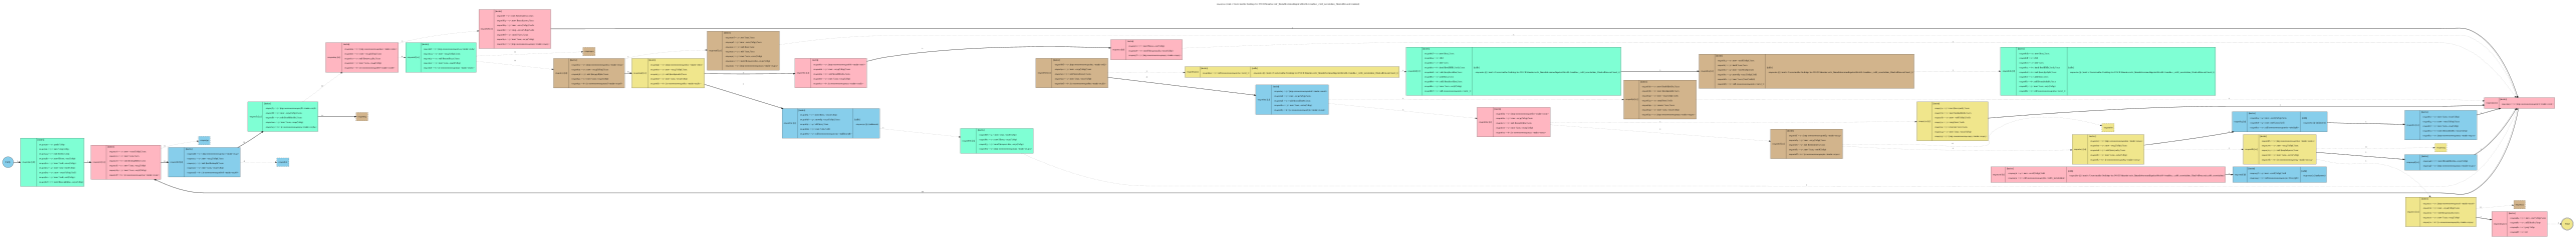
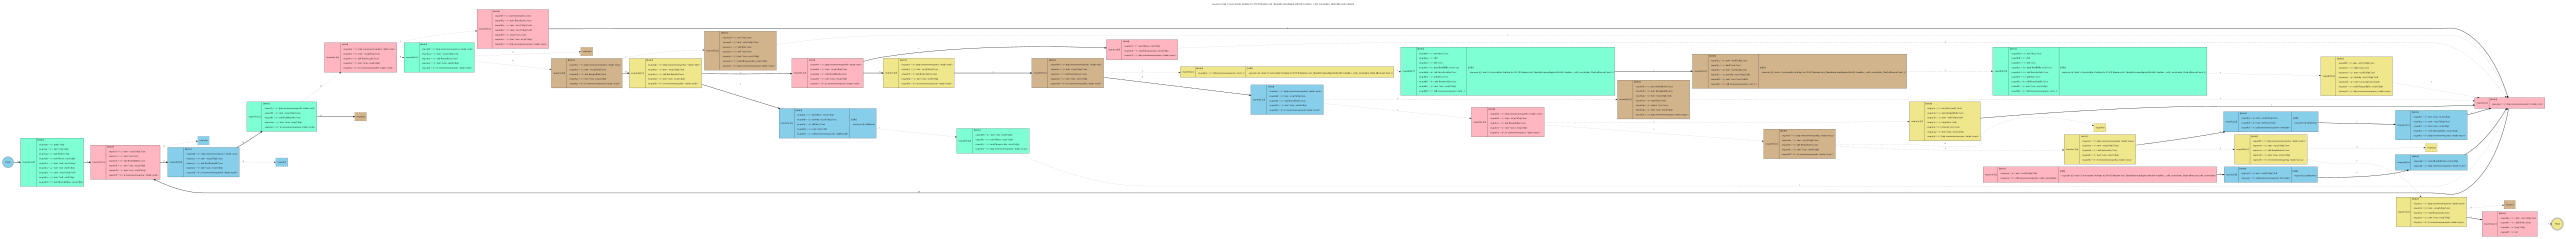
  digraph {
    fontname="Playfair Display"
    label="0x4015a0 (/mnt/c/Users/mathe/Desktop/tcc/POCII/binaries/extr_linuxdriversmediapcicx88cx88-tvaudio.c_cx88_newstation_Final-ollvm.out::main(0))"
    labelloc=t
    rankdir=LR
    node [fillcolor=khaki fontname="Playfair Display" shape=record style=filled]
    edge [fontname="Playfair Display" style=dotted]
    Entry [fillcolor=skyblue height=0.3 shape=circle width=0.3]
    n2 [fillcolor=aquamarine label="{\n     0x4015a0 [38]\l\n     | [instrs]\l\n     &nbsp;&nbsp;0x4015a0 \<+1\>: push %rbp\l\n     &nbsp;&nbsp;0x4015a1 \<+3\>: mov %rsp,%rbp\l\n     &nbsp;&nbsp;0x4015a4 \<+7\>: sub $0x80,%rsp\l\n     &nbsp;&nbsp;0x4015ab \<+7\>: movl $0x0,-0xc(%rbp)\l\n     &nbsp;&nbsp;0x4015b2 \<+3\>: mov %edi,-0x10(%rbp)\l\n     &nbsp;&nbsp;0x4015b5 \<+4\>: mov %rsi,-0x18(%rbp)\l\n     &nbsp;&nbsp;0x4015b9 \<+3\>: mov -0x10(%rbp),%edi\l\n     &nbsp;&nbsp;0x4015bc \<+3\>: mov %edi,-0x8(%rbp)\l\n     &nbsp;&nbsp;0x4015bf \<+7\>: movl $0xc4883fae,-0x30(%rbp)\l\n  }"]
    n3 [fillcolor=lightpink label="{\n     0x4015c6 [23]\l\n     | [instrs]\l\n     &nbsp;&nbsp;0x4015c6 \<+3\>: mov -0x30(%rbp),%eax\l\n     &nbsp;&nbsp;0x4015c9 \<+2\>: mov %eax,%ecx\l\n     &nbsp;&nbsp;0x4015cb \<+6\>: sub $0x8486bf1e,%ecx\l\n     &nbsp;&nbsp;0x4015d1 \<+3\>: mov %eax,-0x34(%rbp)\l\n     &nbsp;&nbsp;0x4015d4 \<+3\>: mov %ecx,-0x38(%rbp)\l\n     &nbsp;&nbsp;0x4015d7 \<+6\>: je 000000000040174c \<main+0x1ac\>\l\n  }"]
    n4 [fillcolor=skyblue label="{\n     0x40174c\l\n  }" style="dashed,filled"]
    n5 [fillcolor=skyblue label="{\n     0x4015dd [22]\l\n     | [instrs]\l\n     &nbsp;&nbsp;0x4015dd \<+5\>: jmp 00000000004015e2 \<main+0x42\>\l\n     &nbsp;&nbsp;0x4015e2 \<+3\>: mov -0x34(%rbp),%eax\l\n     &nbsp;&nbsp;0x4015e5 \<+5\>: sub $0x8b6604bf,%eax\l\n     &nbsp;&nbsp;0x4015ea \<+3\>: mov %eax,-0x3c(%rbp)\l\n     &nbsp;&nbsp;0x4015ed \<+6\>: je 0000000000401808 \<main+0x268\>\l\n  }"]
    n6 [fillcolor=skyblue label="{\n     0x401808\l\n  }" style="dashed,filled"]
    n7 [fillcolor=aquamarine label="{\n     0x4015f3 [22]\l\n     | [instrs]\l\n     &nbsp;&nbsp;0x4015f3 \<+5\>: jmp 00000000004015f8 \<main+0x58\>\l\n     &nbsp;&nbsp;0x4015f8 \<+3\>: mov -0x34(%rbp),%eax\l\n     &nbsp;&nbsp;0x4015fb \<+5\>: sub $0x8d87cfbe,%eax\l\n     &nbsp;&nbsp;0x401600 \<+3\>: mov %eax,-0x40(%rbp)\l\n     &nbsp;&nbsp;0x401603 \<+6\>: je 0000000000401954 \<main+0x3b4\>\l\n  }"]
    n8 [fillcolor=tan label="{\n     0x401954\l\n  }" style="dashed,filled"]
    n9 [fillcolor=lightpink label="{\n     0x401609 [22]\l\n     | [instrs]\l\n     &nbsp;&nbsp;0x401609 \<+5\>: jmp 000000000040160e \<main+0x6e\>\l\n     &nbsp;&nbsp;0x40160e \<+3\>: mov -0x34(%rbp),%eax\l\n     &nbsp;&nbsp;0x401611 \<+5\>: sub $0x90c22fee,%eax\l\n     &nbsp;&nbsp;0x401616 \<+3\>: mov %eax,-0x44(%rbp)\l\n     &nbsp;&nbsp;0x401619 \<+6\>: je 000000000040187f \<main+0x2df\>\l\n  }"]
    n10 [height=0.3 label=Final peripheries=2 shape=circle width=0.3]
    n11 [fillcolor=lightpink label="{\n     0x40187f [27]\l\n     | [instrs]\l\n     &nbsp;&nbsp;0x40187f \<+5\>: mov $0xb72ab752,%eax\l\n     &nbsp;&nbsp;0x401884 \<+5\>: mov $0xc1d2e0c5,%ecx\l\n     &nbsp;&nbsp;0x401889 \<+3\>: mov -0x2c(%rbp),%edx\l\n     &nbsp;&nbsp;0x40188c \<+3\>: cmp -0x20(%rbp),%edx\l\n     &nbsp;&nbsp;0x40188f \<+3\>: cmovl %ecx,%eax\l\n     &nbsp;&nbsp;0x401892 \<+3\>: mov %eax,-0x30(%rbp)\l\n     &nbsp;&nbsp;0x401895 \<+5\>: jmp 00000000004019a3 \<main+0x403\>\l\n  }"]
    n12 [fillcolor=aquamarine label="{\n     0x40161f [22]\l\n     | [instrs]\l\n     &nbsp;&nbsp;0x40161f \<+5\>: jmp 0000000000401624 \<main+0x84\>\l\n     &nbsp;&nbsp;0x401624 \<+3\>: mov -0x34(%rbp),%eax\l\n     &nbsp;&nbsp;0x401627 \<+5\>: sub $0x915fb320,%eax\l\n     &nbsp;&nbsp;0x40162c \<+3\>: mov %eax,-0x48(%rbp)\l\n     &nbsp;&nbsp;0x40162f \<+6\>: je 0000000000401990 \<main+0x3f0\>\l\n  }"]
    n13 [fillcolor=tan label="{\n     0x401727\l\n  }" style="dashed,filled"]
    n14 [fillcolor=lightpink label="{\n     0x4019a3 [5]\l\n     | [instrs]\l\n     &nbsp;&nbsp;0x4019a3 \<+5\>: jmp 00000000004015c6 \<main+0x26\>\l\n  }"]
    n15 [fillcolor=tan label="{\n     0x401990\l\n  }" style="dashed,filled"]
    n16 [fillcolor=tan label="{\n     0x401635 [22]\l\n     | [instrs]\l\n     &nbsp;&nbsp;0x401635 \<+5\>: jmp 000000000040163a \<main+0x9a\>\l\n     &nbsp;&nbsp;0x40163a \<+3\>: mov -0x34(%rbp),%eax\l\n     &nbsp;&nbsp;0x40163d \<+5\>: sub $0x945df980,%eax\l\n     &nbsp;&nbsp;0x401642 \<+3\>: mov %eax,-0x4c(%rbp)\l\n     &nbsp;&nbsp;0x401645 \<+6\>: je 000000000040191d \<main+0x37d\>\l\n  }"]
    n17 [fillcolor=lightpink label="{\n     0x401984 [12]\l\n     | [instrs]\l\n     &nbsp;&nbsp;0x401984 \<+3\>: mov -0xc(%rbp),%eax\l\n     &nbsp;&nbsp;0x401987 \<+7\>: add $0x80,%rsp\l\n     &nbsp;&nbsp;0x40198e \<+1\>: pop %rbp\l\n     &nbsp;&nbsp;0x40198f \<+1\>: ret\l\n  }"]
    n18 [fillcolor=tan label="{\n     0x40191d [25]\l\n     | [instrs]\l\n     &nbsp;&nbsp;0x40191d \<+2\>: xor %eax,%eax\l\n     &nbsp;&nbsp;0x40191f \<+3\>: mov -0x2c(%rbp),%ecx\l\n     &nbsp;&nbsp;0x401922 \<+3\>: sub $0x1,%eax\l\n     &nbsp;&nbsp;0x401925 \<+2\>: sub %eax,%ecx\l\n     &nbsp;&nbsp;0x401927 \<+3\>: mov %ecx,-0x2c(%rbp)\l\n     &nbsp;&nbsp;0x40192a \<+7\>: movl $0x90c22fee,-0x30(%rbp)\l\n     &nbsp;&nbsp;0x401931 \<+5\>: jmp 00000000004019a3 \<main+0x403\>\l\n  }"]
    n19 [label="{\n     0x40164b [22]\l\n     | [instrs]\l\n     &nbsp;&nbsp;0x40164b \<+5\>: jmp 0000000000401650 \<main+0xb0\>\l\n     &nbsp;&nbsp;0x401650 \<+3\>: mov -0x34(%rbp),%eax\l\n     &nbsp;&nbsp;0x401653 \<+5\>: sub $0xaf461abd,%eax\l\n     &nbsp;&nbsp;0x401658 \<+3\>: mov %eax,-0x50(%rbp)\l\n     &nbsp;&nbsp;0x40165b \<+6\>: je 0000000000401851 \<main+0x2b1\>\l\n  }"]
    n20 [label="{\n     0x401711 [22]\l\n     | [instrs]\l\n     &nbsp;&nbsp;0x401711 \<+5\>: jmp 0000000000401716 \<main+0x176\>\l\n     &nbsp;&nbsp;0x401716 \<+3\>: mov -0x34(%rbp),%eax\l\n     &nbsp;&nbsp;0x401719 \<+5\>: sub $0x4e5393ba,%eax\l\n     &nbsp;&nbsp;0x40171e \<+3\>: mov %eax,-0x74(%rbp)\l\n     &nbsp;&nbsp;0x401721 \<+6\>: je 0000000000401984 \<main+0x3e4\>\l\n  }"]
    n21 [fillcolor=skyblue label="{\n     0x401851 [23]\l\n     | [instrs]\l\n     &nbsp;&nbsp;0x401851 \<+7\>: movl $0x1,-0x20(%rbp)\l\n     &nbsp;&nbsp;0x401858 \<+4\>: movslq -0x20(%rbp),%rax\l\n     &nbsp;&nbsp;0x40185c \<+4\>: shl $0x3,%rax\l\n     &nbsp;&nbsp;0x401860 \<+3\>: mov %rax,%rdi\l\n     &nbsp;&nbsp;0x401863 \<+5\>: call 0000000000401050 \<malloc@plt\>\l\n     | [calls]\l\n     &nbsp;&nbsp;0x401050 \{1\} (unknown)\l\n  }"]
    n22 [fillcolor=lightpink label="{\n     0x401661 [22]\l\n     | [instrs]\l\n     &nbsp;&nbsp;0x401661 \<+5\>: jmp 0000000000401666 \<main+0xc6\>\l\n     &nbsp;&nbsp;0x401666 \<+3\>: mov -0x34(%rbp),%eax\l\n     &nbsp;&nbsp;0x401669 \<+5\>: sub $0xafd8ceba,%eax\l\n     &nbsp;&nbsp;0x40166e \<+3\>: mov %eax,-0x54(%rbp)\l\n     &nbsp;&nbsp;0x401671 \<+6\>: je 0000000000401971 \<main+0x3d1\>\l\n  }"]
    n23 [label="{\n     0x4017a4\l\n  }" style="dashed,filled"]
    n24 [fillcolor=aquamarine label="{\n     0x401868 [23]\l\n     | [instrs]\l\n     &nbsp;&nbsp;0x401868 \<+4\>: mov %rax,-0x28(%rbp)\l\n     &nbsp;&nbsp;0x40186c \<+7\>: movl $0x0,-0x2c(%rbp)\l\n     &nbsp;&nbsp;0x401873 \<+7\>: movl $0x90c22fee,-0x30(%rbp)\l\n     &nbsp;&nbsp;0x40187a \<+5\>: jmp 00000000004019a3 \<main+0x403\>\l\n  }"]
    n25 [fillcolor=lightpink label="{\n     0x401971 [19]\l\n     | [instrs]\l\n     &nbsp;&nbsp;0x401971 \<+7\>: movl $0x0,-0xc(%rbp)\l\n     &nbsp;&nbsp;0x401978 \<+7\>: movl $0x4e5393ba,-0x30(%rbp)\l\n     &nbsp;&nbsp;0x40197f \<+5\>: jmp 00000000004019a3 \<main+0x403\>\l\n  }"]
+   n26 [label="{\n     0x401677 [22]\l\n     | [instrs]\l\n     &nbsp;&nbsp;0x401677 \<+5\>: jmp 000000000040167c \<main+0xdc\>\l\n     &nbsp;&nbsp;0x40167c \<+3\>: mov -0x34(%rbp),%eax\l\n     &nbsp;&nbsp;0x40167f \<+5\>: sub $0xb72ab752,%eax\l\n     &nbsp;&nbsp;0x401684 \<+3\>: mov %eax,-0x58(%rbp)\l\n     &nbsp;&nbsp;0x401687 \<+6\>: je 0000000000401936 \<main+0x396\>\l\n  }"]
    n27 [fillcolor=skyblue label="{\n     0x401948 [12]\l\n     | [instrs]\l\n     &nbsp;&nbsp;0x401948 \<+7\>: movl $0xafd8ceba,-0x30(%rbp)\l\n     &nbsp;&nbsp;0x40194f \<+5\>: jmp 00000000004019a3 \<main+0x403\>\l\n  }"]
    n28 [fillcolor=tan label="{\n     0x40168d [22]\l\n     | [instrs]\l\n     &nbsp;&nbsp;0x40168d \<+5\>: jmp 0000000000401692 \<main+0xf2\>\l\n     &nbsp;&nbsp;0x401692 \<+3\>: mov -0x34(%rbp),%eax\l\n     &nbsp;&nbsp;0x401695 \<+5\>: sub $0xc1d2e0c5,%eax\l\n     &nbsp;&nbsp;0x40169a \<+3\>: mov %eax,-0x5c(%rbp)\l\n     &nbsp;&nbsp;0x40169d \<+6\>: je 000000000040189a \<main+0x2fa\>\l\n  }"]
    n29 [fillcolor=skyblue label="{\n     0x40193f [9]\l\n     | [instrs]\l\n     &nbsp;&nbsp;0x40193f \<+4\>: mov -0x28(%rbp),%rdi\l\n     &nbsp;&nbsp;0x401943 \<+5\>: call 0000000000401030 \<free@plt\>\l\n     | [calls]\l\n     &nbsp;&nbsp;0x401030 \{1\} (unknown)\l\n  }"]
    n30 [fillcolor=lightpink label="{\n     0x401936 [9]\l\n     | [instrs]\l\n     &nbsp;&nbsp;0x401936 \<+4\>: mov -0x28(%rbp),%rdi\l\n     &nbsp;&nbsp;0x40193a \<+5\>: call 00000000004013b0 \<cx88_newstation\>\l\n     | [calls]\l\n     &nbsp;&nbsp;0x4013b0 \{1\} (/mnt/c/Users/mathe/Desktop/tcc/POCII/binaries/extr_linuxdriversmediapcicx88cx88-tvaudio.c_cx88_newstation_Final-ollvm.out::cx88_newstation)\l\n  }"]
    n31 [label="{\n     0x40189a [5]\l\n     | [instrs]\l\n     &nbsp;&nbsp;0x40189a \<+5\>: call 0000000000401160 \<next_i\>\l\n     | [calls]\l\n     &nbsp;&nbsp;0x401160 \{1\} (/mnt/c/Users/mathe/Desktop/tcc/POCII/binaries/extr_linuxdriversmediapcicx88cx88-tvaudio.c_cx88_newstation_Final-ollvm.out::next_i)\l\n  }"]
    n32 [fillcolor=skyblue label="{\n     0x4016a3 [22]\l\n     | [instrs]\l\n     &nbsp;&nbsp;0x4016a3 \<+5\>: jmp 00000000004016a8 \<main+0x108\>\l\n     &nbsp;&nbsp;0x4016a8 \<+3\>: mov -0x34(%rbp),%eax\l\n     &nbsp;&nbsp;0x4016ab \<+5\>: sub $0xc1df268e,%eax\l\n     &nbsp;&nbsp;0x4016b0 \<+3\>: mov %eax,-0x60(%rbp)\l\n     &nbsp;&nbsp;0x4016b3 \<+6\>: je 0000000000401836 \<main+0x296\>\l\n  }"]
+   n33 [label="{\n     0x4018ff [30]\l\n     | [instrs]\l\n     &nbsp;&nbsp;0x4018ff \<+3\>: mov -0x7c(%rbp),%ecx\l\n     &nbsp;&nbsp;0x401902 \<+3\>: imul %eax,%ecx\l\n     &nbsp;&nbsp;0x401905 \<+4\>: mov -0x28(%rbp),%rsi\l\n     &nbsp;&nbsp;0x401909 \<+4\>: movslq -0x2c(%rbp),%rdi\l\n     &nbsp;&nbsp;0x40190d \<+4\>: mov %ecx,0x4(%rsi,%rdi,8)\l\n     &nbsp;&nbsp;0x401911 \<+7\>: movl $0x945df980,-0x30(%rbp)\l\n     &nbsp;&nbsp;0x401918 \<+5\>: jmp 00000000004019a3 \<main+0x403\>\l\n  }"]
    n34 [fillcolor=aquamarine label="{\n     0x40189f [37]\l\n     | [instrs]\l\n     &nbsp;&nbsp;0x40189f \<+5\>: mov $0x2,%ecx\l\n     &nbsp;&nbsp;0x4018a4 \<+1\>: cltd\l\n     &nbsp;&nbsp;0x4018a5 \<+2\>: idiv %ecx\l\n     &nbsp;&nbsp;0x4018a7 \<+6\>: imul $0xfffffffe,%edx,%ecx\l\n     &nbsp;&nbsp;0x4018ad \<+6\>: sub $0x5decdd0a,%ecx\l\n     &nbsp;&nbsp;0x4018b3 \<+3\>: add $0x1,%ecx\l\n     &nbsp;&nbsp;0x4018b6 \<+6\>: add $0x5decdd0a,%ecx\l\n     &nbsp;&nbsp;0x4018bc \<+3\>: mov %ecx,-0x78(%rbp)\l\n     &nbsp;&nbsp;0x4018bf \<+5\>: call 0000000000401160 \<next_i\>\l\n     | [calls]\l\n     &nbsp;&nbsp;0x401160 \{1\} (/mnt/c/Users/mathe/Desktop/tcc/POCII/binaries/extr_linuxdriversmediapcicx88cx88-tvaudio.c_cx88_newstation_Final-ollvm.out::next_i)\l\n  }"]
    n35 [fillcolor=tan label="{\n     0x401836 [27]\l\n     | [instrs]\l\n     &nbsp;&nbsp;0x401836 \<+5\>: mov $0x8d87cfbe,%eax\l\n     &nbsp;&nbsp;0x40183b \<+5\>: mov $0xaf461abd,%ecx\l\n     &nbsp;&nbsp;0x401840 \<+3\>: mov -0x4(%rbp),%edx\l\n     &nbsp;&nbsp;0x401843 \<+3\>: cmp $0x0,%edx\l\n     &nbsp;&nbsp;0x401846 \<+3\>: cmove %ecx,%eax\l\n     &nbsp;&nbsp;0x401849 \<+3\>: mov %eax,-0x30(%rbp)\l\n     &nbsp;&nbsp;0x40184c \<+5\>: jmp 00000000004019a3 \<main+0x403\>\l\n  }"]
    n36 [fillcolor=lightpink label="{\n     0x4016b9 [22]\l\n     | [instrs]\l\n     &nbsp;&nbsp;0x4016b9 \<+5\>: jmp 00000000004016be \<main+0x11e\>\l\n     &nbsp;&nbsp;0x4016be \<+3\>: mov -0x34(%rbp),%eax\l\n     &nbsp;&nbsp;0x4016c1 \<+5\>: sub $0xc4883fae,%eax\l\n     &nbsp;&nbsp;0x4016c6 \<+3\>: mov %eax,-0x64(%rbp)\l\n     &nbsp;&nbsp;0x4016c9 \<+6\>: je 0000000000401731 \<main+0x191\>\l\n  }"]
    n37 [fillcolor=aquamarine label="{\n     0x4018da [37]\l\n     | [instrs]\l\n     &nbsp;&nbsp;0x4018da \<+5\>: mov $0x2,%ecx\l\n     &nbsp;&nbsp;0x4018df \<+1\>: cltd\l\n     &nbsp;&nbsp;0x4018e0 \<+2\>: idiv %ecx\l\n     &nbsp;&nbsp;0x4018e2 \<+6\>: imul $0xfffffffe,%edx,%ecx\l\n     &nbsp;&nbsp;0x4018e8 \<+6\>: sub $0xa3b7d5d6,%ecx\l\n     &nbsp;&nbsp;0x4018ee \<+3\>: add $0x1,%ecx\l\n     &nbsp;&nbsp;0x4018f1 \<+6\>: add $0xa3b7d5d6,%ecx\l\n     &nbsp;&nbsp;0x4018f7 \<+3\>: mov %ecx,-0x7c(%rbp)\l\n     &nbsp;&nbsp;0x4018fa \<+5\>: call 0000000000401160 \<next_i\>\l\n     | [calls]\l\n     &nbsp;&nbsp;0x401160 \{1\} (/mnt/c/Users/mathe/Desktop/tcc/POCII/binaries/extr_linuxdriversmediapcicx88cx88-tvaudio.c_cx88_newstation_Final-ollvm.out::next_i)\l\n  }"]
    n38 [fillcolor=tan label="{\n     0x4018c4 [22]\l\n     | [instrs]\l\n     &nbsp;&nbsp;0x4018c4 \<+3\>: mov -0x78(%rbp),%ecx\l\n     &nbsp;&nbsp;0x4018c7 \<+3\>: imul %eax,%ecx\l\n     &nbsp;&nbsp;0x4018ca \<+4\>: mov -0x28(%rbp),%rsi\l\n     &nbsp;&nbsp;0x4018ce \<+4\>: movslq -0x2c(%rbp),%rdi\l\n     &nbsp;&nbsp;0x4018d2 \<+3\>: mov %ecx,(%rsi,%rdi,8)\l\n     &nbsp;&nbsp;0x4018d5 \<+5\>: call 0000000000401160 \<next_i\>\l\n     | [calls]\l\n     &nbsp;&nbsp;0x401160 \{1\} (/mnt/c/Users/mathe/Desktop/tcc/POCII/binaries/extr_linuxdriversmediapcicx88cx88-tvaudio.c_cx88_newstation_Final-ollvm.out::next_i)\l\n  }"]
    n39 [label="{\n     0x401731 [27]\l\n     | [instrs]\l\n     &nbsp;&nbsp;0x401731 \<+5\>: mov $0x25111b5,%eax\l\n     &nbsp;&nbsp;0x401736 \<+5\>: mov $0x8486bf1e,%ecx\l\n     &nbsp;&nbsp;0x40173b \<+3\>: mov -0x8(%rbp),%edx\l\n     &nbsp;&nbsp;0x40173e \<+3\>: cmp $0x2,%edx\l\n     &nbsp;&nbsp;0x401741 \<+3\>: cmovne %ecx,%eax\l\n     &nbsp;&nbsp;0x401744 \<+3\>: mov %eax,-0x30(%rbp)\l\n     &nbsp;&nbsp;0x401747 \<+5\>: jmp 00000000004019a3 \<main+0x403\>\l\n  }"]
    n40 [fillcolor=tan label="{\n     0x4016cf [22]\l\n     | [instrs]\l\n     &nbsp;&nbsp;0x4016cf \<+5\>: jmp 00000000004016d4 \<main+0x134\>\l\n     &nbsp;&nbsp;0x4016d4 \<+3\>: mov -0x34(%rbp),%eax\l\n     &nbsp;&nbsp;0x4016d7 \<+5\>: sub $0xf0da7c67,%eax\l\n     &nbsp;&nbsp;0x4016dc \<+3\>: mov %eax,-0x68(%rbp)\l\n     &nbsp;&nbsp;0x4016df \<+6\>: je 0000000000401960 \<main+0x3c0\>\l\n  }"]
    n41 [label="{\n     0x401960\l\n  }" style="dashed,filled"]
    n42 [label="{\n     0x4016e5 [22]\l\n     | [instrs]\l\n     &nbsp;&nbsp;0x4016e5 \<+5\>: jmp 00000000004016ea \<main+0x14a\>\l\n     &nbsp;&nbsp;0x4016ea \<+3\>: mov -0x34(%rbp),%eax\l\n     &nbsp;&nbsp;0x4016ed \<+5\>: sub $0x25111b5,%eax\l\n     &nbsp;&nbsp;0x4016f2 \<+3\>: mov %eax,-0x6c(%rbp)\l\n     &nbsp;&nbsp;0x4016f5 \<+6\>: je 0000000000401814 \<main+0x274\>\l\n  }"]
    n43 [fillcolor=skyblue label="{\n     0x401814 [13]\l\n     | [instrs]\l\n     &nbsp;&nbsp;0x401814 \<+4\>: mov -0x18(%rbp),%rax\l\n     &nbsp;&nbsp;0x401818 \<+4\>: mov 0x8(%rax),%rdi\l\n     &nbsp;&nbsp;0x40181c \<+5\>: call 0000000000401060 \<atoi@plt\>\l\n     | [calls]\l\n     &nbsp;&nbsp;0x401060 \{1\} (unknown)\l\n  }"]
    n44 [label="{\n     0x4016fb [22]\l\n     | [instrs]\l\n     &nbsp;&nbsp;0x4016fb \<+5\>: jmp 0000000000401700 \<main+0x160\>\l\n     &nbsp;&nbsp;0x401700 \<+3\>: mov -0x34(%rbp),%eax\l\n     &nbsp;&nbsp;0x401703 \<+5\>: sub $0x4bd9acce,%eax\l\n     &nbsp;&nbsp;0x401708 \<+3\>: mov %eax,-0x70(%rbp)\l\n     &nbsp;&nbsp;0x40170b \<+6\>: je 00000000004017a4 \<main+0x204\>\l\n  }"]
    n45 [fillcolor=skyblue label="{\n     0x401821 [21]\l\n     | [instrs]\l\n     &nbsp;&nbsp;0x401821 \<+3\>: mov %eax,-0x1c(%rbp)\l\n     &nbsp;&nbsp;0x401824 \<+3\>: mov -0x1c(%rbp),%eax\l\n     &nbsp;&nbsp;0x401827 \<+3\>: mov %eax,-0x4(%rbp)\l\n     &nbsp;&nbsp;0x40182a \<+7\>: movl $0xc1df268e,-0x30(%rbp)\l\n     &nbsp;&nbsp;0x401831 \<+5\>: jmp 00000000004019a3 \<main+0x403\>\l\n  }"]
    Entry -> n2 [label=" 1" style=bold]
    n2 -> n3 [label=" 1" style=bold]
    n3 -> n4 [label=" 0"]
    n3 -> n5 [label=" 11" style=bold]
    n5 -> n6 [label=" 0"]
    n5 -> n7 [label=" 11" style=bold]
    n7 -> n8 [label=" 0" style=bold]
    n7 -> n9 [label=" 11"]
    n9 -> n11 [label=" 2"]
    n9 -> n12 [label=" 9"]
    n11 -> n14 [label=" 2" style=bold]
    n12 -> n15 [label=" 0"]
    n12 -> n16 [label=" 9"]
    n14 -> n3 [label=" 10" style=bold]
    n16 -> n18 [label=" 1"]
    n16 -> n19 [label=" 8" style=bold]
    n17 -> n10 [label=" 1"]
    n18 -> n14 [label=" 1"]
    n19 -> n21 [label=" 1" style=bold]
    n19 -> n22 [label=" 7" style=bold]
    n20 -> n13 [label=" 0"]
    n20 -> n17 [label=" 1" style=bold]
    n21 -> n24 [label=" 1"]
    n22 -> n25 [label=" 1" style=bold]
+   n22 -> n26 [label=" 6" style=bold]
    n24 -> n14 [label=" 1"]
    n25 -> n14 [label=" 1"]
+   n26 -> n28 [label=" 5" style=bold]
    n27 -> n14 [label=" 1" style=bold]
    n28 -> n31 [label=" 1"]
    n28 -> n32 [label=" 4" style=bold]
-   n44 -> n27 [label=" 1" style=bold]
+   n29 -> n27 [label=" 1" style=bold]
    n30 -> n29 [label=" 1" style=bold]
    n31 -> n34 [label=" 1"]
    n32 -> n35 [label=" 1"]
    n32 -> n36 [label=" 3"]
+   n33 -> n14 [label=" 1"]
    n34 -> n38 [label=" 1" style=bold]
    n35 -> n14 [label=" 1"]
    n36 -> n39 [label=" 1"]
    n36 -> n40 [label=" 2"]
+   n37 -> n33 [label=" 1"]
    n38 -> n37 [label=" 1"]
    n39 -> n14 [label=" 1" style=bold]
    n40 -> n41 [label=" 0"]
    n40 -> n42 [label=" 2"]
    n42 -> n43 [label=" 1" style=bold]
    n42 -> n44 [label=" 1"]
    n43 -> n45 [label=" 1" style=bold]
    n44 -> n20 [label=" 1"]
    n44 -> n23 [label=" 0"]
    n45 -> n14 [label=" 1" style=bold]
  }
